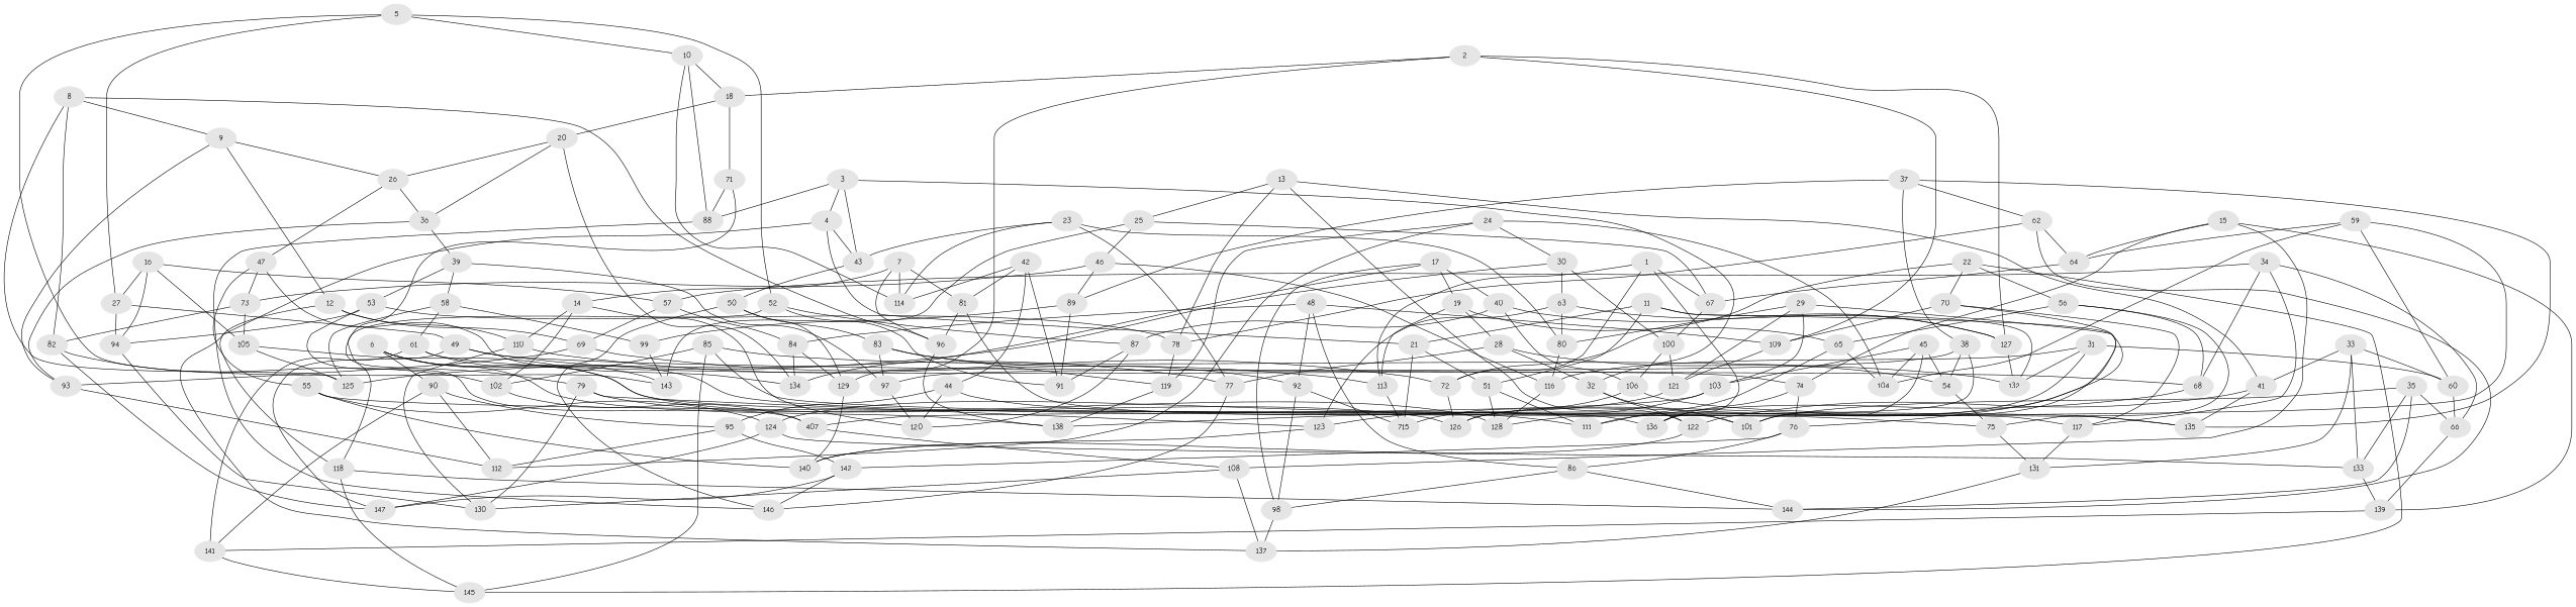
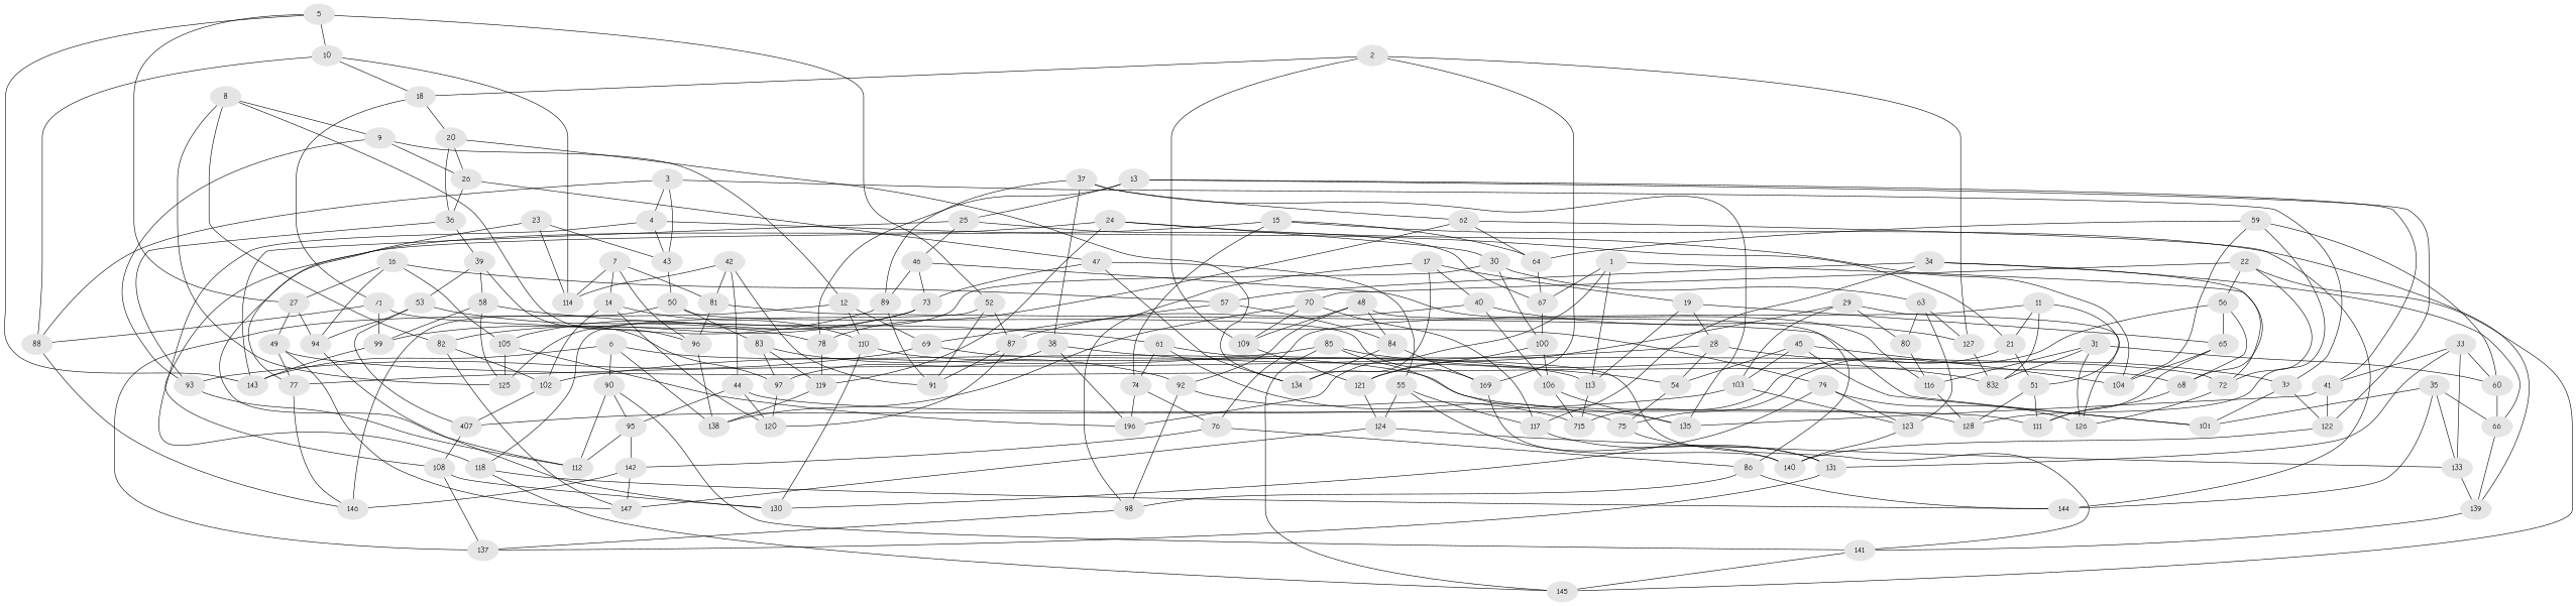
  graph {
    fontname="Comic Neue"
    node [color=gray90 fontname="Comic Neue" style=filled]
    edge [fontname="Comic Neue"]
    1
    67
    72
    113
-   136
+   136 [label=196]
    100
    126
    n8 [label=715]
    2
    18
    109
    127
-   129
+   129 [label=169]
    20
    71
    121
-   132
+   132 [label=832]
    140
    3
    4
    32
    43
    88
    21
    118
    122
    101
    50
    146
    51
    145
    144
    5
    10
    27
    52
    143
    114
    94
    49
    87
    91
    6
    90
    128
    138
    112
    95
    141
    7
    14
    81
    96
    110
    102
    120
    8
    9
    82
    125
    12
    26
    93
    147
    69
    137
    36
    47
    11
    76
    111
    86
    142
    130
    13
    25
    41
    78
    46
    135
    119
    n82 [label=407]
    15
    64
    74
    108
    139
    16
    57
    105
    84
    17
    19
    40
    98
    134
    28
    65
    106
    99
    79
    77
    54
    104
    39
    22
    56
    70
    68
    75
    117
    23
    80
    116
    24
    30
    63
    89
    73
    55
    29
    103
    123
    124
    31
    60
    66
    33
    131
    133
    34
    35
    97
    53
    58
    37
    38
    62
    61
    42
    44
    83
    45
    48
    92
    59
    85
    1 -- 67
    1 -- 72
    1 -- 113
    1 -- 136
    67 -- 100
    72 -- 126
    113 -- n8
    100 -- 121
    100 -- 106
    2 -- 18
    2 -- 109
    2 -- 127
    2 -- 129
    18 -- 20
    18 -- 71
    109 -- 121
    127 -- 132
    129 -- 140
    20 -- 26
    20 -- 36
    20 -- 134
    71 -- 88
+   71 -- 99
    71 -- 79
    121 -- 124
    3 -- 4
    3 -- 32
    3 -- 43
    3 -- 88
    4 -- 43
    4 -- 21
    4 -- 118
    32 -- 122
    32 -- 101
    43 -- 50
    88 -- 146
    21 -- n8
    21 -- 51
    118 -- 145
    118 -- 144
    122 -- 140
    50 -- 129
    50 -- 146
    50 -- 83
    51 -- 128
    51 -- 111
    5 -- 10
    5 -- 27
    5 -- 52
    5 -- 143
    10 -- 18
    10 -- 88
    10 -- 114
    27 -- 94
    27 -- 49
    52 -- 118
    52 -- 87
    52 -- 91
    94 -- 130
    49 -- 147
    49 -- 77
    49 -- 68
    87 -- 91
    87 -- 120
    6 -- 143
    6 -- 90
    6 -- 128
    6 -- 138
    90 -- 112
    90 -- 95
    90 -- 141
    95 -- 112
    95 -- 142
    141 -- 145
    7 -- 114
    7 -- 14
    7 -- 81
    7 -- 96
    14 -- 110
    14 -- 102
    14 -- 120
    81 -- 101
    81 -- 96
    96 -- 138
    110 -- 113
    110 -- 130
    102 -- n82
    8 -- 96
    8 -- 9
    8 -- 82
    8 -- 125
    9 -- 12
    9 -- 26
    9 -- 93
    82 -- 102
    82 -- 147
    12 -- 110
    12 -- 69
    12 -- 137
    26 -- 36
    26 -- 47
    93 -- 112
    69 -- 72
    69 -- 93
    36 -- 93
    36 -- 39
    47 -- 134
    47 -- 73
    47 -- 55
    11 -- 132
    11 -- 21
    11 -- 51
    11 -- 76
    76 -- 86
    76 -- 142
    86 -- 144
    86 -- 98
    142 -- 146
    142 -- 147
    13 -- 122
    13 -- 25
    13 -- 41
    13 -- 78
    25 -- 67
    25 -- 143
    25 -- 46
    41 -- 122
    41 -- 135
    78 -- 119
    46 -- 116
    46 -- 89
    46 -- 73
    119 -- 138
    n82 -- 108
    15 -- 64
    15 -- 74
    15 -- 108
    15 -- 139
    64 -- 67
    74 -- 136
    74 -- 76
    108 -- 137
    108 -- 130
    139 -- 141
    16 -- 27
    16 -- 94
    16 -- 57
    16 -- 105
    57 -- 69
    57 -- 84
    105 -- 136
    105 -- 125
    84 -- 129
    84 -- 134
    17 -- 19
    17 -- 40
    17 -- 98
    17 -- 134
    19 -- 113
    19 -- 28
    19 -- 65
    40 -- 127
    40 -- 87
    40 -- 106
    98 -- 137
    28 -- 32
    28 -- 77
    28 -- 54
    65 -- 111
    65 -- 104
    106 -- n8
    106 -- 135
    99 -- 143
    79 -- 126
    79 -- 130
    79 -- 123
    77 -- 146
    54 -- 75
    39 -- 97
    39 -- 53
    39 -- 58
    22 -- 72
    22 -- 145
    22 -- 56
    22 -- 70
    56 -- 65
    56 -- 68
    56 -- 75
    70 -- 109
    70 -- 138
    70 -- 117
    68 -- 111
    75 -- 131
    117 -- 131
    23 -- 43
    23 -- 114
    23 -- 77
-   23 -- 80
    80 -- 116
    116 -- 128
    24 -- 112
    24 -- 119
    24 -- 104
    24 -- 30
    30 -- 100
    30 -- 125
    30 -- 63
    63 -- 127
    63 -- 80
    63 -- 123
    89 -- 91
    89 -- 99
    73 -- 82
    73 -- 105
    55 -- 140
    55 -- 117
    55 -- 124
    29 -- 126
    29 -- 121
    29 -- 80
    29 -- 103
    103 -- n82
    103 -- 123
    123 -- 140
    124 -- 147
    124 -- 133
    31 -- 126
    31 -- 132
    31 -- 116
    31 -- 60
    60 -- 66
    66 -- 139
    33 -- 41
    33 -- 60
    33 -- 131
    33 -- 133
    131 -- 137
    133 -- 139
    34 -- 57
    34 -- 68
    34 -- 117
    34 -- 66
    35 -- 101
    35 -- 144
    35 -- 66
    35 -- 133
    97 -- 120
    53 -- 94
    53 -- 78
    53 -- n82
    58 -- 125
    58 -- 99
    58 -- 61
    37 -- 135
    37 -- 89
    37 -- 38
    37 -- 62
    38 -- 136
    38 -- 54
    38 -- 97
    62 -- 144
    62 -- 78
    62 -- 64
    61 -- 141
    61 -- 74
    61 -- 75
    42 -- 114
    42 -- 91
    42 -- 81
    42 -- 44
    44 -- 95
    44 -- 120
    44 -- 111
    83 -- 119
    83 -- 97
    83 -- 92
    45 -- 101
    45 -- 54
    45 -- 104
    45 -- 103
    48 -- 109
    48 -- 86
    48 -- 84
    48 -- 92
    92 -- n8
    92 -- 98
    59 -- 128
    59 -- 64
    59 -- 104
    59 -- 60
    85 -- 132
    85 -- 145
    85 -- 102
    85 -- 135
  }
